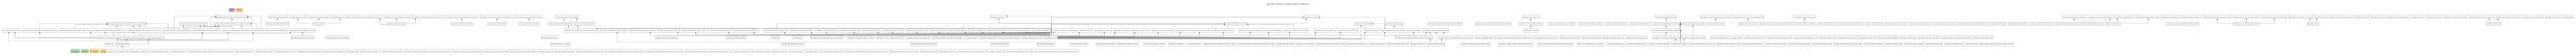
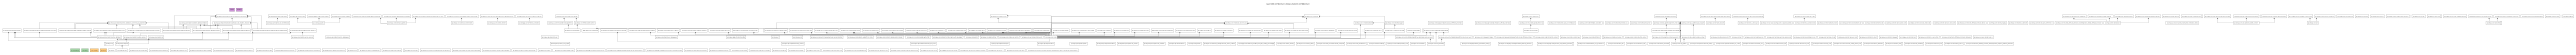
  digraph {
    compound=true
    fontname=Ubuntu
    fontsize=20
    label="Layered Architecture: Zeeguu System Architecture"
    labelloc=t
    rankdir=BT
    splines=ortho
    node [fontname=Ubuntu fontsize=12 shape=box style=solid color=black]
    edge [arrowhead=open arrowtail=none fontname=Ubuntu fontsize=10 penwidth=1.0]
    n1 [fillcolor="#A5D6A7" label="API Endpoints" style=filled color=""]
    n2 [fillcolor="#A5D6A7" label=Controllers style=filled color=""]
    n3 [fillcolor="#FFCC80" label="Core Modules" style=filled color=""]
    n4 [fillcolor="#FFCC80" label=Services style=filled color=""]
    n5 [fillcolor="#CE93D8" label=Models style=filled color=""]
-   n6 [fillcolor="#FFCC80" label=Database style=filled color=""]
+   n6 [fillcolor="#CE93D8" label=Database style=filled color=""]
    n7 [label="api.zeeguu"]
    n8 [label="api.zeeguu.api"]
    n9 [label="api.zeeguu.api.app"]
    n10 [label="api.zeeguu.api.endpoints"]
    n11 [label="api.zeeguu.api.endpoints.nlp"]
    n12 [label="api.zeeguu.api.endpoints.reading_sessions"]
    n13 [label="api.zeeguu.api.endpoints.student"]
    n14 [label="api.zeeguu.api.endpoints.teacher_dashboard"]
    n15 [label="api.zeeguu.api.cross_domain_app"]
    n16 [label="api.zeeguu.api.custom_fmd_graphs"]
    n17 [label="api.zeeguu.api.endpoints.helpers.activity_sessions"]
    n18 [label="api.zeeguu.api.endpoints.teacher_dashboard.article_management"]
    n19 [label="api.zeeguu.api.endpoints.teacher_dashboard.cohorts"]
    n20 [label="api.zeeguu.api.endpoints.teacher_dashboard.general"]
    n21 [label="api.zeeguu.api.endpoints.teacher_dashboard.student_exercises"]
    n22 [label="api.zeeguu.api.endpoints.teacher_dashboard.student_overviews"]
    n23 [label="api.zeeguu.api.endpoints.teacher_dashboard.student_readings"]
    n24 [label="api.zeeguu.api.endpoints.teacher_dashboard.student_words"]
    n25 [label="api.zeeguu.api.endpoints.accounts"]
    n26 [label="api.zeeguu.api.endpoints.activity_tracking"]
    n27 [label="api.zeeguu.api.endpoints.article"]
    n28 [label="api.zeeguu.api.scheduler.bookmarks_and_words"]
    n29 [label="api.zeeguu.api.endpoints.exercise_sessions"]
    n30 [label="api.zeeguu.api.endpoints.exercises"]
    n31 [label="api.zeeguu.api.endpoints.feature_toggles"]
    n32 [label="api.zeeguu.api.endpoints.helpers"]
    n33 [label="api.zeeguu.api.endpoints.own_texts"]
    n34 [label="api.zeeguu.api.endpoints.search"]
    n35 [label="api.zeeguu.api.endpoints.sessions"]
    n36 [label="api.zeeguu.api.endpoints.speech"]
    n37 [label="api.zeeguu.api.endpoints.system_languages"]
    n38 [label="api.zeeguu.api.endpoints.teacher_dashboard._only_teachers_decorator"]
    n39 [label="api.zeeguu.api.endpoints.teacher_dashboard._permissions"]
    n40 [label="api.zeeguu.api.endpoints.teacher_dashboard._common_api_parameters"]
    n41 [label="api.zeeguu.api.endpoints.teacher_dashboard.helpers"]
    n42 [label="api.zeeguu.api.endpoints.teacher_dashboard.student"]
    n43 [label="api.zeeguu.api.endpoints.topics"]
    n44 [label="api.zeeguu.api.endpoints.translation"]
    n45 [label="api.zeeguu.api.endpoints.user"]
    n46 [label="api.zeeguu.api.endpoints.user_article"]
    n47 [label="api.zeeguu.api.endpoints.user_articles"]
    n48 [label="api.zeeguu.api.endpoints.user_languages"]
    n49 [label="api.zeeguu.api.endpoints.user_notifications"]
    n50 [label="api.zeeguu.api.endpoints.user_preferences"]
    n51 [label="api.zeeguu.api.endpoints.user_statistics"]
    n52 [label="api.zeeguu.api.utils"]
    n53 [label="api.zeeguu.api.utils.json_result"]
    n54 [label="api.zeeguu.api.utils.parse_json_boolean"]
    n55 [label="api.zeeguu.api.utils.route_wrappers"]
    n56 [label="api.zeeguu.api.utils.abort_handling"]
    n57 [label="api.zeeguu.api.utils.feedparser_extensions"]
    n58 [label="api.zeeguu.api.utils.translator"]
    n59 [label="api.zeeguu.cl"]
    n60 [label="api.zeeguu.config"]
    n61 [label="api.zeeguu.config.loader"]
    n62 [label="api.zeeguu.core"]
    n63 [label="api.zeeguu.core.account_management"]
    n64 [label="api.zeeguu.core.account_management.user_account_creation"]
    n65 [label="api.zeeguu.core.account_management.user_account_deletion"]
    n66 [label="api.zeeguu.core.behavioral_modeling"]
    n67 [label="api.zeeguu.core.behavioral_modeling.scroll_last_reading_percentage"]
    n68 [label="api.zeeguu.core.bookmark_quality"]
    n69 [label="api.zeeguu.core.bookmark_quality.negative_qualities"]
    n70 [label="api.zeeguu.core.bookmark_quality.positive_qualities"]
    n71 [label="api.zeeguu.core.bookmark_quality.top_bookmarks_for_user"]
    n72 [label="api.zeeguu.core.bookmark_quality.fit_for_study"]
    n73 [label="api.zeeguu.core.constants"]
    n74 [label="api.zeeguu.core.content_cleaning"]
    n75 [label="api.zeeguu.core.content_cleaning.content_cleaner"]
    n76 [label="api.zeeguu.core.content_cleaning.unicode_normalization"]
    n77 [label="api.zeeguu.core.content_quality"]
    n78 [label="api.zeeguu.core.content_quality.quality_filter"]
    n79 [label="api.zeeguu.core.content_recommender"]
    n80 [label="api.zeeguu.core.content_recommender.elastic_recommender"]
    n81 [label="api.zeeguu.core.content_retriever"]
    n82 [label="api.zeeguu.core.content_retriever.parse_with_readability_server"]
    n83 [label="api.zeeguu.core.content_retriever.article_downloader"]
    n84 [label="api.zeeguu.core.content_retriever.crawler_exceptions"]
    n85 [label="api.zeeguu.core.content_retriever.parse_with_newspaper"]
    n86 [label="api.zeeguu.core.content_retriever.video_dowloader"]
    n87 [label="api.zeeguu.core.crowd_translations"]
    n88 [label="api.zeeguu.core.definition_of_learned"]
    n89 [label="api.zeeguu.core.definition_of_learned.is_learned"]
    n90 [label="api.zeeguu.core.elastic"]
    n91 [label="api.zeeguu.core.elastic.elastic_query_builder"]
    n92 [label="api.zeeguu.core.elastic.indexing"]
    n93 [label="api.zeeguu.core.elastic.settings"]
    n94 [label="api.zeeguu.core.emailer"]
    n95 [label="api.zeeguu.core.emailer.password_reset"]
    n96 [label="api.zeeguu.core.emailer.user_activity"]
    n97 [label="api.zeeguu.core.emailer.zeeguu_mailer"]
    n98 [label="api.zeeguu.core.exercises"]
    n99 [label="api.zeeguu.core.exercises.similar_words"]
    n100 [label="api.zeeguu.core.feed_handler"]
    n101 [label="api.zeeguu.core.feed_handler.newspaperfeed"]
    n102 [label="api.zeeguu.core.feed_handler.rssfeed"]
    n103 [label="api.zeeguu.core.feed_handler.feed_handler"]
    n104 [label="api.zeeguu.core.language"]
    n105 [label="api.zeeguu.core.language.difficulty_estimator_factory"]
    n106 [label="api.zeeguu.core.language.difficulty_estimator_strategy"]
    n107 [label="api.zeeguu.core.language.strategies"]
    n108 [label="api.zeeguu.core.language.strategies.cognacy_difficulty_estimator"]
    n109 [label="api.zeeguu.core.language.strategies.cognacy_wh_difficulty_estimator"]
    n110 [label="api.zeeguu.core.language.strategies.default_difficulty_estimator"]
    n111 [label="api.zeeguu.core.language.strategies.flesch_kincaid_difficulty_estimator"]
    n112 [label="api.zeeguu.core.language.strategies.frequency_difficulty_estimator"]
    n113 [label="api.zeeguu.core.language.strategies.word_history_difficulty_estimator"]
    n114 [label="api.zeeguu.core.language.strategies.word_rank_difficulty_estimator"]
    n115 [label="api.zeeguu.core.ml_models"]
    n116 [label="api.zeeguu.core.ml_models.paywall_detector"]
    n117 [label="api.zeeguu.core.ml_models.utils"]
    n118 [label="api.zeeguu.core.model"]
    n119 [label="api.zeeguu.core.model.article"]
    n120 [label="api.zeeguu.core.model.article_broken_code_map"]
    n121 [label="api.zeeguu.core.model.article_difficulty_feedback"]
    n122 [label="api.zeeguu.core.model.article_fragment"]
    n123 [label="api.zeeguu.core.model.article_fragment_context"]
    n124 [label="api.zeeguu.core.model.article_topic_map"]
    n125 [label="api.zeeguu.core.model.article_url_keyword_map"]
    n126 [label="api.zeeguu.core.model.bookmark"]
    n127 [label="api.zeeguu.core.model.cohort"]
    n128 [label="api.zeeguu.core.model.cohort_article_map"]
    n129 [label="api.zeeguu.core.model.difficulty_lingo_rank"]
    n130 [label="api.zeeguu.core.model.domain_name"]
    n131 [label="api.zeeguu.core.model.exercise"]
    n132 [label="api.zeeguu.core.model.exercise_outcome"]
    n133 [label="api.zeeguu.core.model.exercise_source"]
    n134 [label="api.zeeguu.core.model.feed"]
    n135 [label="api.zeeguu.core.model.personal_copy"]
    n136 [label="api.zeeguu.core.model.search"]
    n137 [label="api.zeeguu.core.model.search_filter"]
    n138 [label="api.zeeguu.core.model.search_subscription"]
    n139 [label="api.zeeguu.core.model.session"]
    n140 [label="api.zeeguu.core.model.teacher"]
    n141 [label="api.zeeguu.core.model.teacher_cohort_map"]
    n142 [label="api.zeeguu.core.model.text"]
    n143 [label="api.zeeguu.core.model.topic"]
    n144 [label="api.zeeguu.core.model.topic_filter"]
    n145 [label="api.zeeguu.core.model.topic_subscription"]
    n146 [label="api.zeeguu.core.model.unique_code"]
    n147 [label="api.zeeguu.core.model.url"]
    n148 [label="api.zeeguu.core.model.url_keyword"]
    n149 [label="api.zeeguu.core.model.user"]
    n150 [label="api.zeeguu.core.model.user_activitiy_data"]
    n151 [label="api.zeeguu.core.model.user_article"]
    n152 [label="api.zeeguu.core.model.user_cohort_map"]
    n153 [label="api.zeeguu.core.model.user_exercise_session"]
    n154 [label="api.zeeguu.core.model.user_language"]
    n155 [label="api.zeeguu.core.model.user_preference"]
    n156 [label="api.zeeguu.core.model.user_reading_session"]
    n157 [label="api.zeeguu.core.model.user_word"]
    n158 [label="api.zeeguu.core.model.word_to_study"]
    n159 [label="api.zeeguu.core.word_scheduling.basicSR.basicSR"]
    n160 [label="api.zeeguu.core.model.language"]
    n161 [label="api.zeeguu.core.model.article_title_context"]
    n162 [label="api.zeeguu.core.model.article_topic_user_feedback"]
    n163 [label="api.zeeguu.core.model.bookmark_context"]
    n164 [label="api.zeeguu.core.model.bookmark_user_preference"]
    n165 [label="api.zeeguu.core.model.context_type"]
    n166 [label="api.zeeguu.core.model.feedback_component"]
    n167 [label="api.zeeguu.core.model.learning_cycle"]
    n168 [label="api.zeeguu.core.model.new_text"]
    n169 [label="api.zeeguu.core.model.notification"]
    n170 [label="api.zeeguu.core.model.sorted_exercise_log"]
    n171 [label="api.zeeguu.core.model.source"]
    n172 [label="api.zeeguu.core.model.source_text"]
    n173 [label="api.zeeguu.core.model.source_type"]
    n174 [label="api.zeeguu.core.model.starred_article"]
    n175 [label="api.zeeguu.core.model.user_feedback"]
    n176 [label="api.zeeguu.core.model.user_notification"]
    n177 [label="api.zeeguu.core.model.video_title_context"]
    n178 [label="api.zeeguu.core.nlp_pipeline"]
    n179 [label="api.zeeguu.core.nlp_pipeline.automatic_gec_tagging"]
    n180 [label="api.zeeguu.core.nlp_pipeline.confusion_generator"]
    n181 [label="api.zeeguu.core.nlp_pipeline.reduce_context"]
    n182 [label="api.zeeguu.core.nlp_pipeline.spacy_wrapper"]
    n183 [label="api.zeeguu.core.nlp_pipeline.alignment_errant"]
    n184 [label="api.zeeguu.core.nlp_pipeline.edit_errant"]
    n185 [label="api.zeeguu.core.semantic_search"]
    n186 [label="api.zeeguu.core.semantic_search.elastic_semantic_search"]
    n187 [label="api.zeeguu.core.semantic_vector_api"]
    n188 [label="api.zeeguu.core.semantic_vector_api.retrieve_embeddings"]
    n189 [label="api.zeeguu.core.sql"]
    n190 [label="api.zeeguu.core.sql.learner"]
    n191 [label="api.zeeguu.core.sql.learner.exercises_history"]
    n192 [label="api.zeeguu.core.sql.learner.words"]
    n193 [label="api.zeeguu.core.sql.query_building"]
    n194 [label="api.zeeguu.core.sql.teacher"]
    n195 [label="api.zeeguu.core.sql.teacher.teachers_for_cohort"]
    n196 [label="api.zeeguu.core.test"]
    n197 [label="api.zeeguu.core.test.mocking_the_web"]
    n198 [label="api.zeeguu.core.test.model_test_mixin"]
    n199 [label="api.zeeguu.core.test.rules"]
    n200 [label="api.zeeguu.core.test.rules.article_rule"]
    n201 [label="api.zeeguu.core.test.rules.base_rule"]
    n202 [label="api.zeeguu.core.test.rules.bookmark_rule"]
    n203 [label="api.zeeguu.core.test.rules.cohort_rule"]
    n204 [label="api.zeeguu.core.test.rules.exercise_rule"]
    n205 [label="api.zeeguu.core.test.rules.exercise_session_rule"]
    n206 [label="api.zeeguu.core.test.rules.feed_rule"]
    n207 [label="api.zeeguu.core.test.rules.language_rule"]
    n208 [label="api.zeeguu.core.test.rules.outcome_rule"]
    n209 [label="api.zeeguu.core.test.rules.scheduler_rule"]
    n210 [label="api.zeeguu.core.test.rules.source_rule"]
    n211 [label="api.zeeguu.core.test.rules.text_rule"]
    n212 [label="api.zeeguu.core.test.rules.topic_rule"]
    n213 [label="api.zeeguu.core.test.rules.url_rule"]
    n214 [label="api.zeeguu.core.test.rules.user_article_rule"]
    n215 [label="api.zeeguu.core.test.rules.user_exercise_session_rule"]
    n216 [label="api.zeeguu.core.test.rules.user_reading_session_rule"]
    n217 [label="api.zeeguu.core.test.rules.user_rule"]
    n218 [label="api.zeeguu.core.test.rules.user_word_rule"]
    n219 [label="api.zeeguu.core.test.test_article"]
    n220 [label="api.zeeguu.core.test.test_bookmark"]
    n221 [label="api.zeeguu.core.test.test_cohort"]
    n222 [label="api.zeeguu.core.test.test_difficulty_estimator_factory"]
    n223 [label="api.zeeguu.core.test.test_domain"]
    n224 [label="api.zeeguu.core.test.test_feed"]
    n225 [label="api.zeeguu.core.test.test_language"]
    n226 [label="api.zeeguu.core.test.test_logging"]
    n227 [label="api.zeeguu.core.test.test_retrieve_and_compute"]
    n228 [label="api.zeeguu.core.test.test_scheduling"]
    n229 [label="api.zeeguu.core.test.test_text"]
    n230 [label="api.zeeguu.core.test.test_tokenizer"]
    n231 [label="api.zeeguu.core.test.test_url"]
    n232 [label="api.zeeguu.core.test.test_url_keywords"]
    n233 [label="api.zeeguu.core.test.test_user"]
    n234 [label="api.zeeguu.core.test.test_user_article"]
    n235 [label="api.zeeguu.core.test.test_user_preferences"]
    n236 [label="api.zeeguu.core.test.test_user_word"]
    n237 [label="api.zeeguu.core.test.testing_data"]
    n238 [label="api.zeeguu.core.test.tests_difficulty_estimator_strategies"]
    n239 [label="api.zeeguu.core.test.tests_difficulty_estimator_strategies.test_default_difficulty_estimator"]
    n240 [label="api.zeeguu.core.test.tests_difficulty_estimator_strategies.test_flesch_kincaid_difficulty_estimator"]
    n241 [label="api.zeeguu.core.test.tests_difficulty_estimator_strategies.test_frequency_difficulty_estimator"]
    n242 [label="api.zeeguu.core.tokenization"]
    n243 [label="api.zeeguu.core.tokenization.nltk_tokenizer"]
    n244 [label="api.zeeguu.core.tokenization.stanza_tokenizer"]
    n245 [label="api.zeeguu.core.tokenization.token"]
    n246 [label="api.zeeguu.core.tokenization.zeeguu_tokenizer"]
    n247 [label="api.zeeguu.core.user_activity_hooks"]
    n248 [label="api.zeeguu.core.user_activity_hooks.article_interaction_hooks"]
    n249 [label="api.zeeguu.core.user_statistics"]
    n250 [label="api.zeeguu.core.user_statistics.activity"]
    n251 [label="api.zeeguu.core.user_statistics.exercise_corectness"]
    n252 [label="api.zeeguu.core.user_statistics.exercise_sessions"]
    n253 [label="api.zeeguu.core.user_statistics.reading_sessions"]
    n254 [label="api.zeeguu.core.user_statistics.student_overview"]
    n255 [label="api.zeeguu.core.util"]
    n256 [label="api.zeeguu.core.util.compute_fk_word_count"]
    n257 [label="api.zeeguu.core.util.time_conversion"]
    n258 [label="api.zeeguu.core.util.encoding"]
    n259 [label="api.zeeguu.core.util.hash"]
    n260 [label="api.zeeguu.core.util.list"]
    n261 [label="api.zeeguu.core.util.reading_time_estimator"]
    n262 [label="api.zeeguu.core.util.text"]
    n263 [label="api.zeeguu.core.util.time"]
    n264 [label="api.zeeguu.core.util.timer_logging_decorator"]
    n265 [label="api.zeeguu.core.word_filter"]
    n266 [label="api.zeeguu.core.word_filter.profanity_filter"]
    n267 [label="api.zeeguu.core.word_filter.proper_noun_filter"]
    n268 [label="api.zeeguu.core.word_scheduling"]
    n269 [label="api.zeeguu.core.word_scheduling.basicSR.four_levels_per_word"]
    n270 [label="api.zeeguu.core.word_scheduling.basicSR.two_learning_cycles_per_word"]
    n271 [label="api.zeeguu.core.word_scheduling.basicSR"]
    n272 [label="api.zeeguu.core.word_stats"]
    n273 [label="api.zeeguu.logging"]
    subgraph sub_1 {
      rank=same
      n1
      n2
    }
    subgraph sub_2 {
      rank=same
      n3
      n4
    }
    subgraph sub_3 {
      rank=sink
      n5
      n6
    }
    subgraph cluster_4 {
      color="#E8F5E9"
      label="Application Layer"
      style=filled
    }
    subgraph cluster_5 {
      color="#FFF3E0"
      label="Domain Layer"
      style=filled
    }
    subgraph cluster_6 {
      color="#F3E5F5"
      label="Data Layer"
      style=filled
    }
    n9 -> n10
    n10 -> n11
    n10 -> n12
    n10 -> n13
    n10 -> n14
    n12 -> n17
    n14 -> n13
    n14 -> n18
    n14 -> n19
    n14 -> n20
    n14 -> n21
    n14 -> n22
    n14 -> n23
    n14 -> n24
    n18 -> n38
    n18 -> n39
    n19 -> n38
    n19 -> n39
    n19 -> n40
    n19 -> n41
    n20 -> n38
    n20 -> n39
    n20 -> n41
    n21 -> n40
    n22 -> n40
    n23 -> n40
    n24 -> n40
    n29 -> n17
    n38 -> n39
    n42 -> n38
    n42 -> n39
    n42 -> n40
    n42 -> n41
    n49 -> n30
    n52 -> n53
    n52 -> n54
    n52 -> n55
    n68 -> n69
    n68 -> n70
    n68 -> n71
    n79 -> n80
    n81 -> n82
    n88 -> n89
    n100 -> n101
    n100 -> n102
    n101 -> n103
    n102 -> n103
    n115 -> n116
    n116 -> n117
    n118 -> n104
    n118 -> n119
    n118 -> n120
    n118 -> n121
    n118 -> n122
    n118 -> n123
    n118 -> n124
    n118 -> n125
    n118 -> n126
    n118 -> n127
    n118 -> n128
    n118 -> n129
    n118 -> n130
    n118 -> n131
    n118 -> n132
    n118 -> n133
    n118 -> n134
    n118 -> n135
    n118 -> n136
    n118 -> n137
    n118 -> n138
    n118 -> n139
    n118 -> n140
    n118 -> n141
    n118 -> n142
    n118 -> n143
    n118 -> n144
    n118 -> n145
    n118 -> n146
    n118 -> n147
    n118 -> n148
    n118 -> n149
    n118 -> n150
    n118 -> n151
    n118 -> n152
    n118 -> n153
    n118 -> n154
    n118 -> n155
    n118 -> n156
    n118 -> n157
    n118 -> n158
    n118 -> n159
    n152 -> n127
    n152 -> n149
    n153 -> n152
    n156 -> n152
    n158 -> n126
    n158 -> n149
    n158 -> n160
    n178 -> n179
    n178 -> n180
    n178 -> n181
    n178 -> n182
    n179 -> n182
    n179 -> n183
    n180 -> n179
    n180 -> n182
    n181 -> n182
    n183 -> n184
    n185 -> n186
    n187 -> n188
    n232 -> n197
    n242 -> n243
    n242 -> n244
    n242 -> n245
    n242 -> n246
    n254 -> n251
    n254 -> n252
    n254 -> n253
    n255 -> n256
    n255 -> n257
    n265 -> n266
    n265 -> n267
    n268 -> n159
    n268 -> n269
    n268 -> n270
    n269 -> n159
    n270 -> n159
  }
